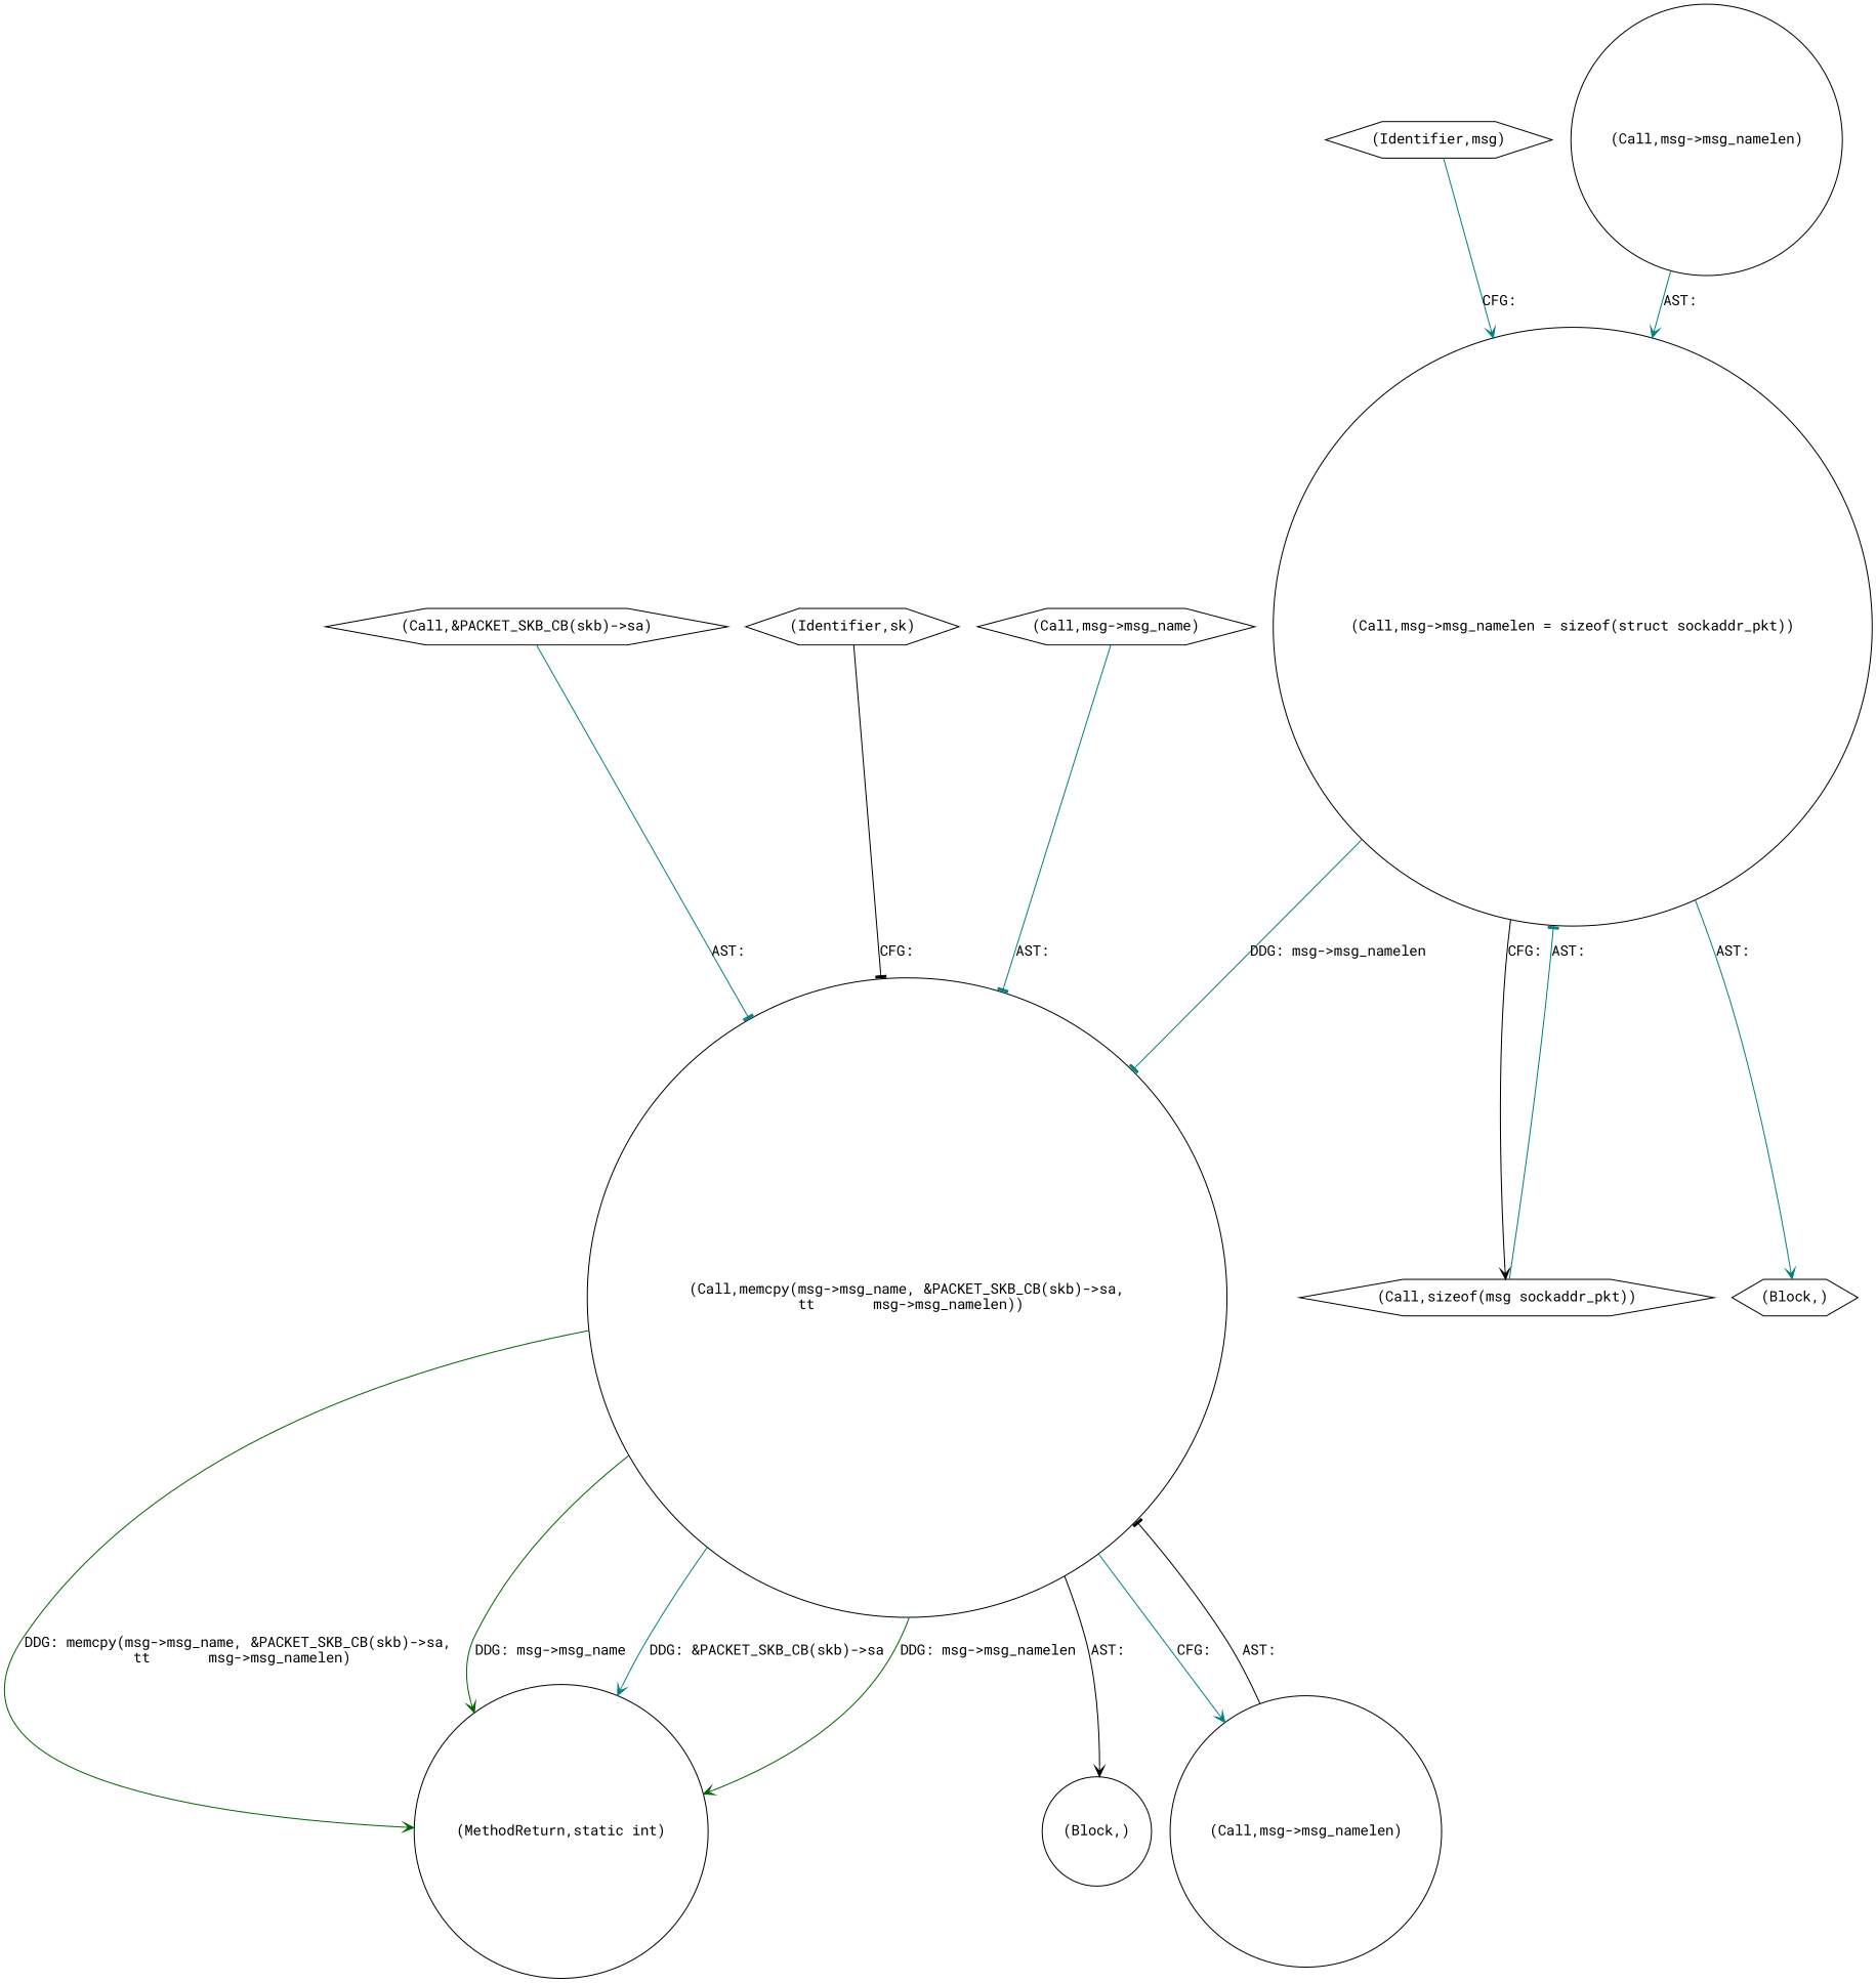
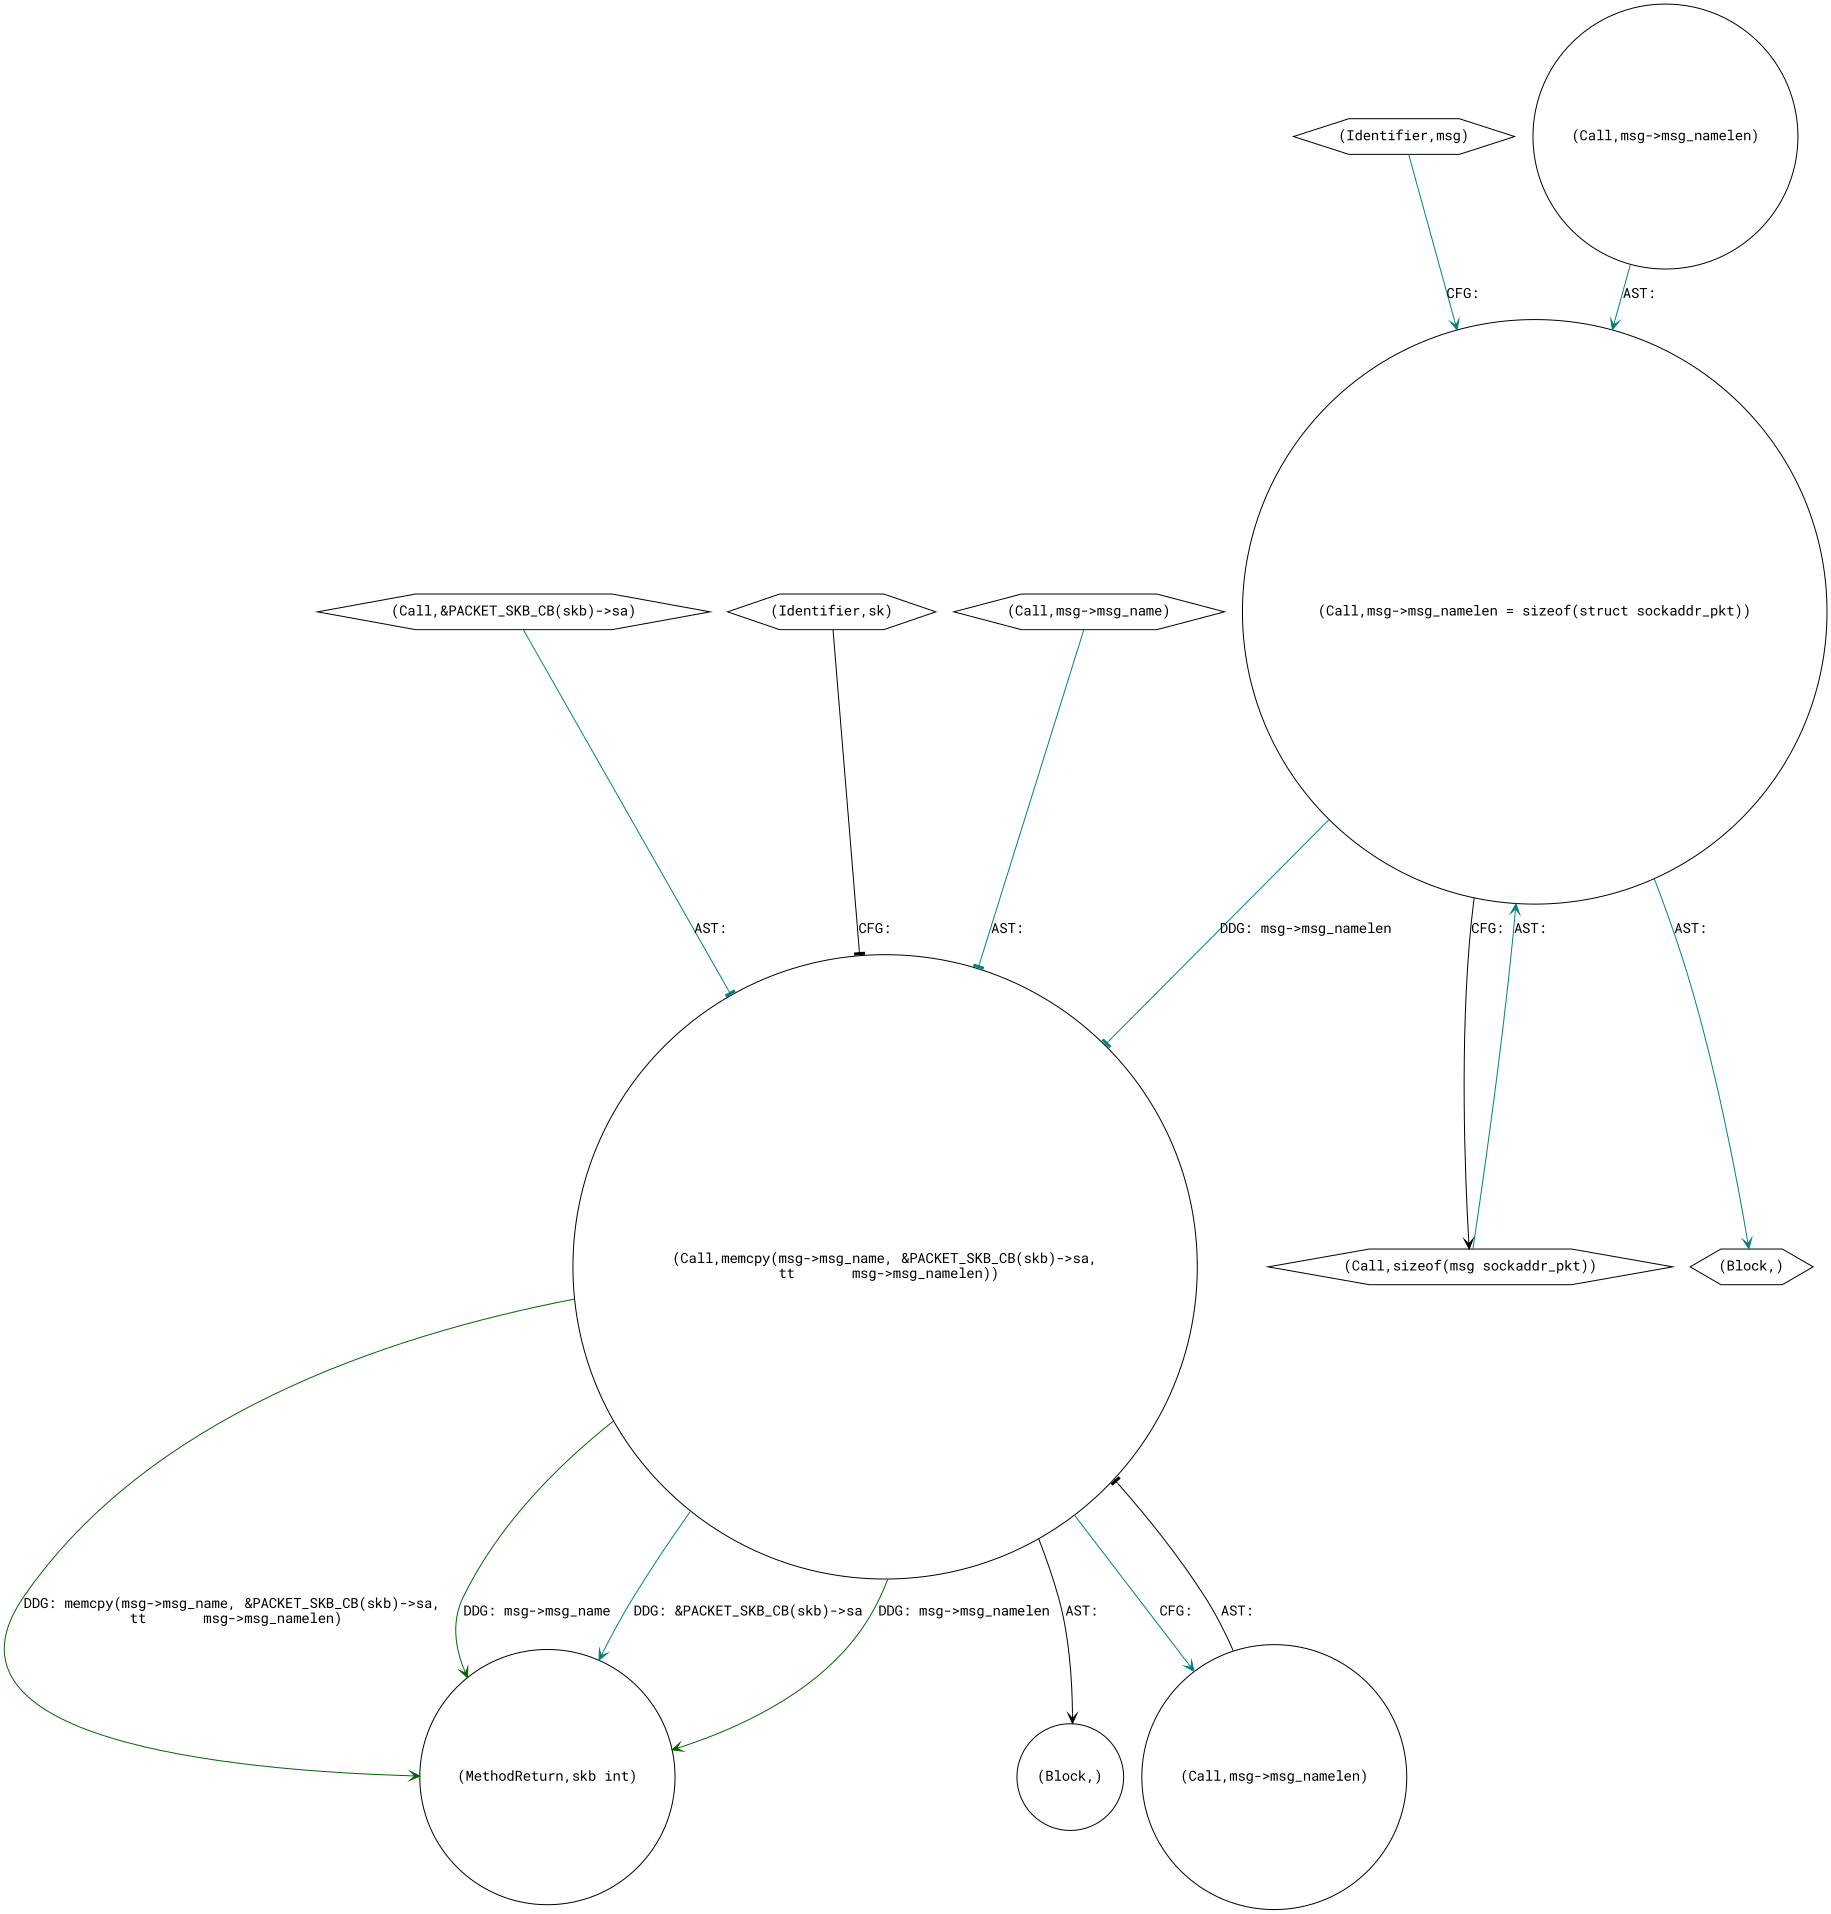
  digraph {
    fontname="Roboto Mono"
    node [fontname="Roboto Mono" shape=circle]
    edge [arrowhead=vee color=teal fontname="Roboto Mono"]
    n1 [label="(Call,msg->msg_namelen = sizeof(struct sockaddr_pkt))"]
    n2 [label="(Call,memcpy(msg->msg_name, &PACKET_SKB_CB(skb)->sa,\n \t\t       msg->msg_namelen))"]
    n3 [label="(Call,sizeof(msg sockaddr_pkt))" shape=hexagon]
    n4 [label="(Block,)" shape=hexagon]
-   n5 [label="(MethodReturn,static int)"]
+   n5 [label="(MethodReturn,skb int)"]
    n6 [label="(Block,)"]
    n7 [label="(Call,msg->msg_namelen)"]
    n8 [label="(Identifier,msg)" shape=hexagon]
    n9 [label="(Call,msg->msg_namelen)"]
    n10 [label="(Call,&PACKET_SKB_CB(skb)->sa)" shape=hexagon]
    n11 [label="(Identifier,sk)" shape=hexagon]
    n12 [label="(Call,msg->msg_name)" shape=hexagon]
    n1 -> n2 [arrowhead=tee label="DDG: msg->msg_namelen"]
    n1 -> n3 [color=black label="CFG: "]
    n1 -> n4 [label="AST: "]
    n2 -> n5 [color=darkgreen label="DDG: memcpy(msg->msg_name, &PACKET_SKB_CB(skb)->sa,\n \t\t       msg->msg_namelen)"]
    n2 -> n5 [color=darkgreen label="DDG: msg->msg_name"]
    n2 -> n5 [label="DDG: &PACKET_SKB_CB(skb)->sa"]
    n2 -> n5 [color=darkgreen label="DDG: msg->msg_namelen"]
    n2 -> n6 [color=black label="AST: "]
    n2 -> n7 [label="CFG: "]
-   n3 -> n1 [arrowhead=tee label="AST: "]
+   n3 -> n1 [label="AST: "]
    n7 -> n2 [arrowhead=tee color=black label="AST: "]
    n8 -> n1 [label="CFG: "]
    n9 -> n1 [label="AST: "]
    n10 -> n2 [arrowhead=tee label="AST: "]
    n11 -> n2 [arrowhead=tee color=black label="CFG: "]
    n12 -> n2 [arrowhead=tee label="AST: "]
  }
